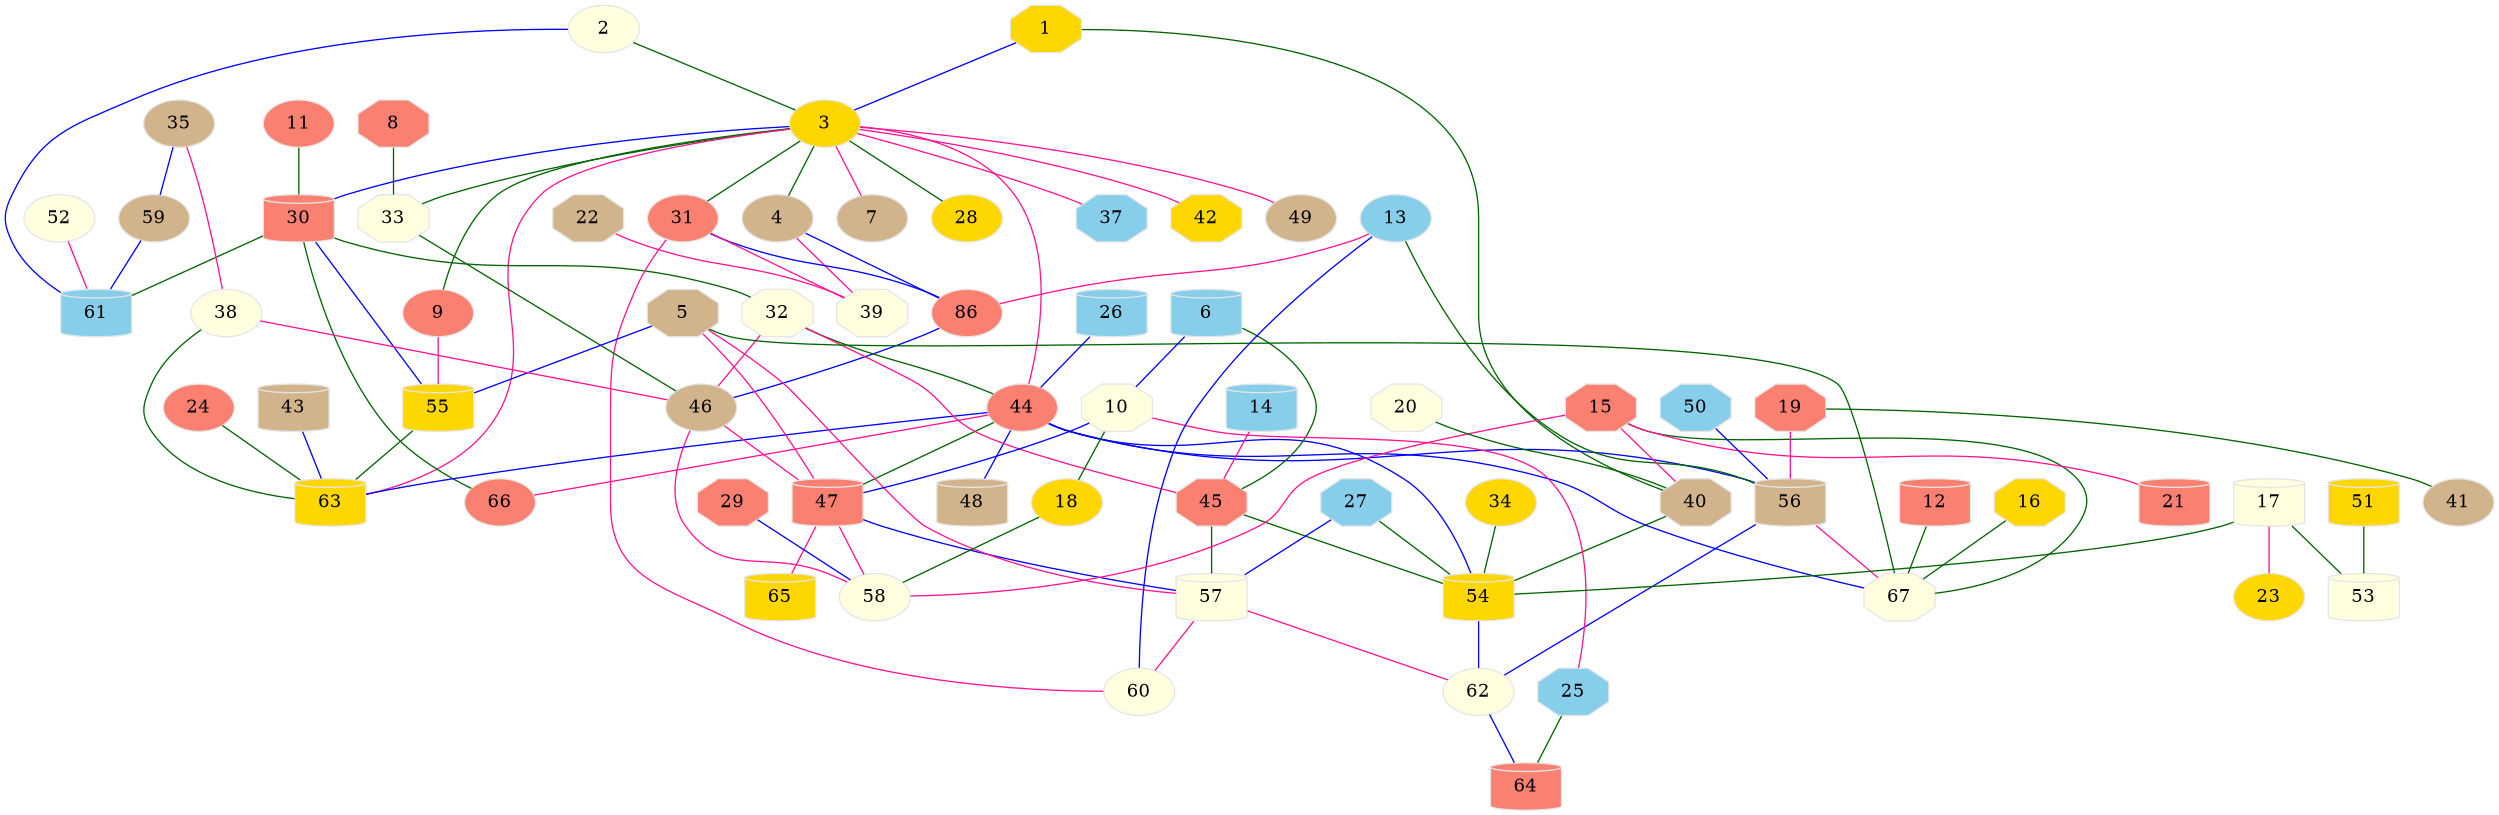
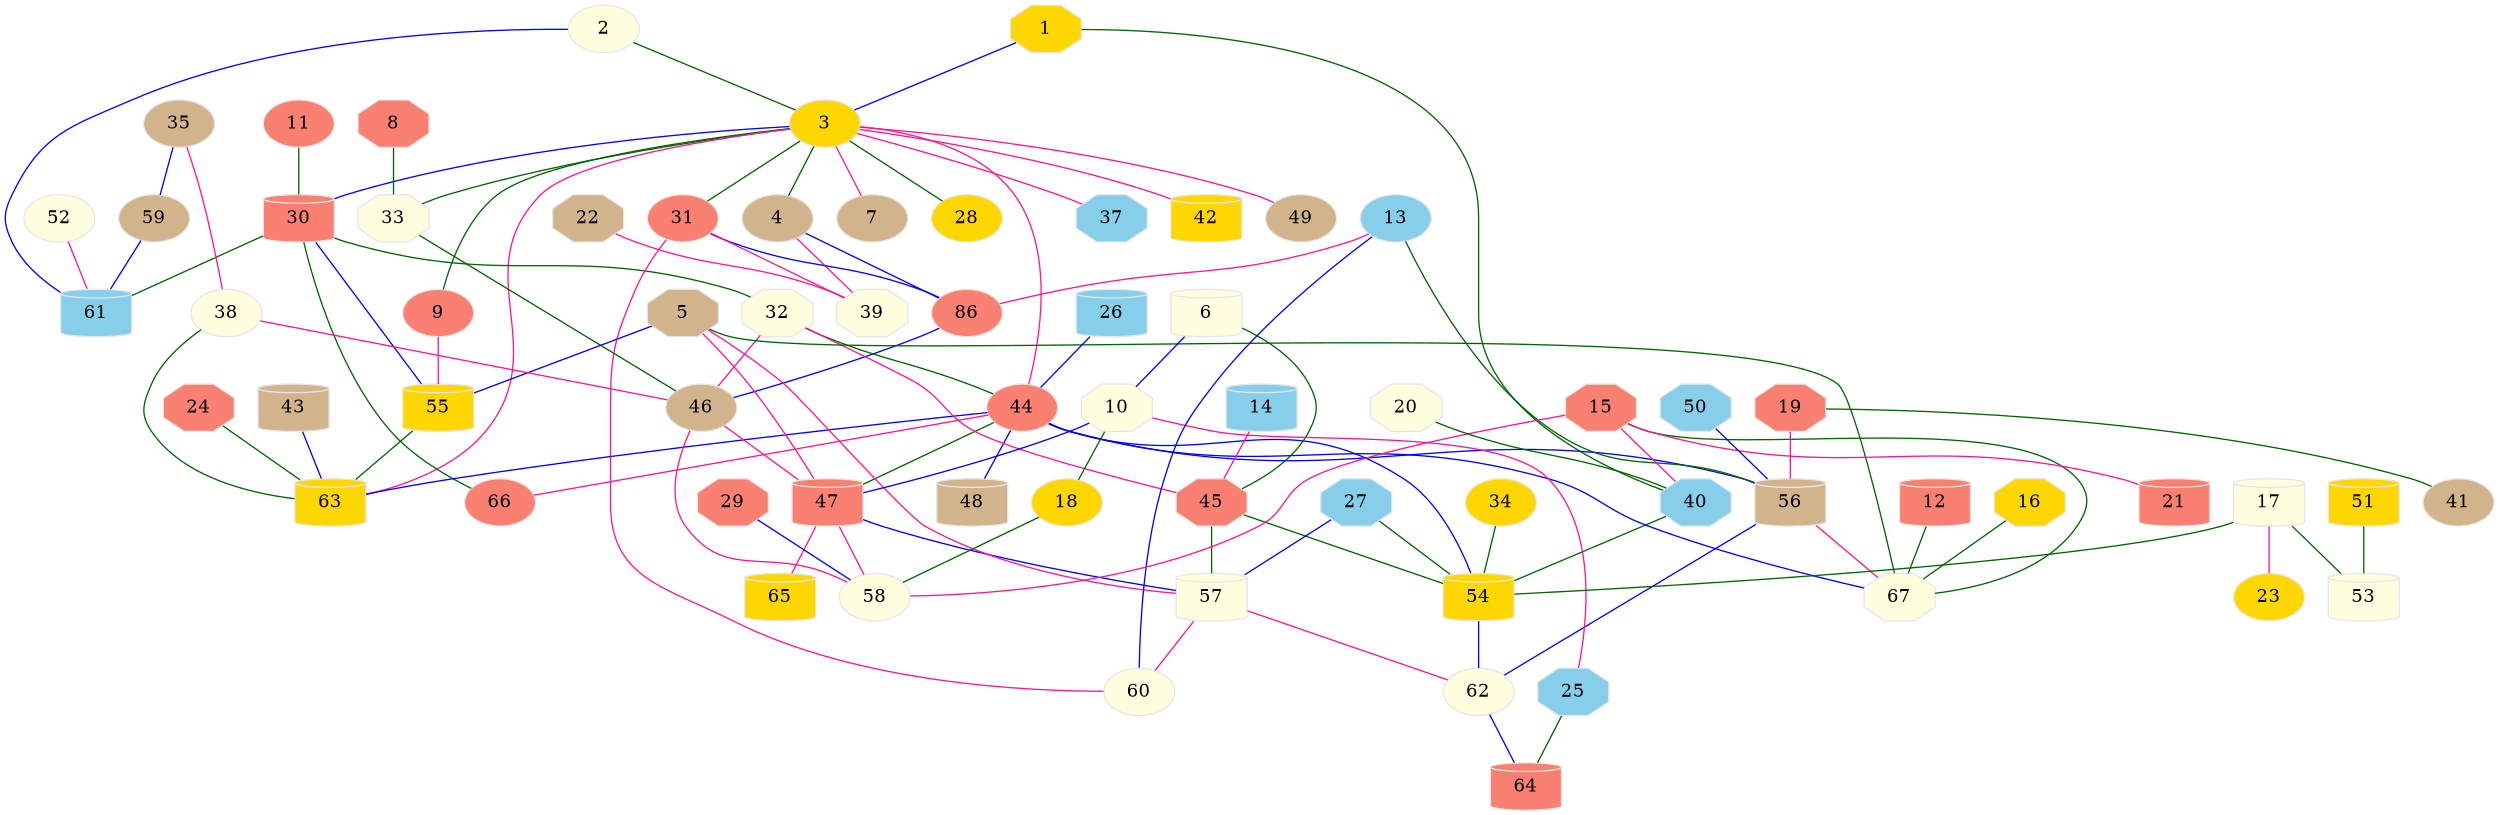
  graph {
    node [color=gray90 fillcolor=salmon shape=ellipse style=filled]
    edge [color=darkgreen weight=1.0]
    1 [fillcolor=gold shape=octagon]
    3 [fillcolor=gold]
-   40 [fillcolor=tan shape=octagon]
+   40 [fillcolor=skyblue shape=octagon]
    4 [fillcolor=tan]
    7 [fillcolor=tan]
    9
    28 [fillcolor=gold]
    30 [shape=cylinder]
    31
    33 [fillcolor=lightyellow shape=octagon]
    37 [fillcolor=skyblue shape=octagon]
-   42 [fillcolor=gold shape=octagon]
+   42 [fillcolor=gold shape=cylinder]
    44
    49 [fillcolor=tan]
    63 [fillcolor=gold shape=cylinder]
    54 [fillcolor=gold shape=cylinder]
    2 [fillcolor=lightyellow]
    61 [fillcolor=skyblue shape=cylinder]
    n19 [label=86]
    39 [fillcolor=lightyellow shape=octagon]
    55 [fillcolor=gold shape=cylinder]
    32 [fillcolor=lightyellow shape=octagon]
    66
    60 [fillcolor=lightyellow]
    46 [fillcolor=tan]
    47 [shape=cylinder]
    67 [fillcolor=lightyellow shape=octagon]
    56 [fillcolor=tan shape=cylinder]
    48 [fillcolor=tan shape=cylinder]
    5 [fillcolor=tan shape=octagon]
    57 [fillcolor=lightyellow shape=cylinder]
    58 [fillcolor=lightyellow]
    65 [fillcolor=gold shape=cylinder]
    62 [fillcolor=lightyellow]
-   6 [fillcolor=skyblue shape=cylinder]
+   6 [fillcolor=lightyellow shape=cylinder]
    10 [fillcolor=lightyellow shape=octagon]
    45 [shape=octagon]
    18 [fillcolor=gold]
    25 [fillcolor=skyblue shape=octagon]
    8 [shape=octagon]
    64 [shape=cylinder]
    11
    12 [shape=cylinder]
    13 [fillcolor=skyblue]
    14 [fillcolor=skyblue shape=cylinder]
    15 [shape=octagon]
    21 [shape=cylinder]
    16 [fillcolor=gold shape=octagon]
    17 [fillcolor=lightyellow shape=cylinder]
    23 [fillcolor=gold]
    53 [fillcolor=lightyellow shape=cylinder]
    19 [shape=octagon]
    41 [fillcolor=tan]
    20 [fillcolor=lightyellow shape=octagon]
    22 [fillcolor=tan shape=octagon]
-   24
+   24 [shape=octagon]
    26 [fillcolor=skyblue shape=cylinder]
    27 [fillcolor=skyblue shape=octagon]
    29 [shape=octagon]
    34 [fillcolor=gold]
    35 [fillcolor=tan]
    38 [fillcolor=lightyellow]
    59 [fillcolor=tan]
    43 [fillcolor=tan shape=cylinder]
    50 [fillcolor=skyblue shape=octagon]
    51 [fillcolor=gold shape=cylinder]
    52 [fillcolor=lightyellow]
    1 -- 3 [color=blue]
    1 -- 40
    3 -- 4
    3 -- 7 [color=deeppink]
    3 -- 9
    3 -- 28
    3 -- 30 [color=blue]
    3 -- 31
    3 -- 33
    3 -- 37 [color=deeppink]
    3 -- 42 [color=deeppink]
    3 -- 44 [color=deeppink]
    3 -- 49 [color=deeppink]
    3 -- 63 [color=deeppink]
    40 -- 54
    4 -- n19 [color=blue]
    4 -- 39 [color=deeppink]
    9 -- 55 [color=deeppink]
    30 -- 61
    30 -- 55 [color=blue]
    30 -- 32
    30 -- 66
    31 -- n19 [color=blue]
    31 -- 39 [color=deeppink]
    31 -- 60 [color=deeppink]
    33 -- 46
    44 -- 63 [color=blue]
    44 -- 54 [color=blue]
    44 -- 66 [color=deeppink]
    44 -- 47
    44 -- 67 [color=blue]
    44 -- 56 [color=blue weight=2.0]
    44 -- 48 [color=blue]
    54 -- 62 [color=blue]
    2 -- 3
    2 -- 61 [color=blue]
    n19 -- 46 [color=blue]
    55 -- 63
    32 -- 44
    32 -- 46 [color=deeppink]
    32 -- 45 [color=deeppink]
    46 -- 47 [color=deeppink]
    46 -- 58 [color=deeppink]
    47 -- 57 [color=blue]
    47 -- 58 [color=deeppink]
    47 -- 65 [color=deeppink]
    56 -- 67 [color=deeppink]
    56 -- 62 [color=blue]
    5 -- 55 [color=blue]
    5 -- 47 [color=deeppink]
    5 -- 67
    5 -- 57 [color=deeppink]
    57 -- 60 [color=deeppink]
    57 -- 62 [color=deeppink]
    62 -- 64 [color=blue]
    6 -- 10 [color=blue]
    6 -- 45
    10 -- 47 [color=blue]
    10 -- 18
    10 -- 25 [color=deeppink]
    45 -- 54
    45 -- 57
    18 -- 58
    25 -- 64
    8 -- 33
    11 -- 30
    12 -- 67
    13 -- n19 [color=deeppink]
    13 -- 60 [color=blue]
    13 -- 56
    14 -- 45 [color=deeppink]
    15 -- 40 [color=deeppink]
    15 -- 67
    15 -- 58 [color=deeppink]
    15 -- 21 [color=deeppink]
    16 -- 67
    17 -- 54
    17 -- 23 [color=deeppink]
    17 -- 53
    19 -- 56 [color=deeppink]
    19 -- 41
    20 -- 40
    22 -- 39 [color=deeppink]
    24 -- 63
    26 -- 44 [color=blue]
    27 -- 54
    27 -- 57 [color=blue]
    29 -- 58 [color=blue]
    34 -- 54
    35 -- 38 [color=deeppink]
    35 -- 59 [color=blue]
    38 -- 63
    38 -- 46 [color=deeppink]
    59 -- 61 [color=blue]
    43 -- 63 [color=blue]
    50 -- 56 [color=blue]
    51 -- 53
    52 -- 61 [color=deeppink]
  }
